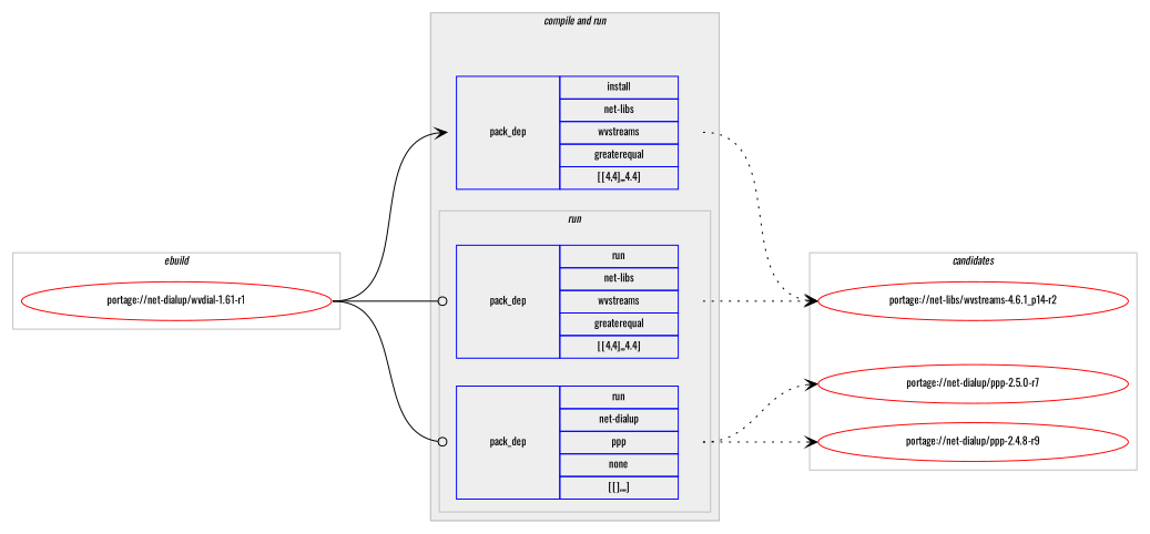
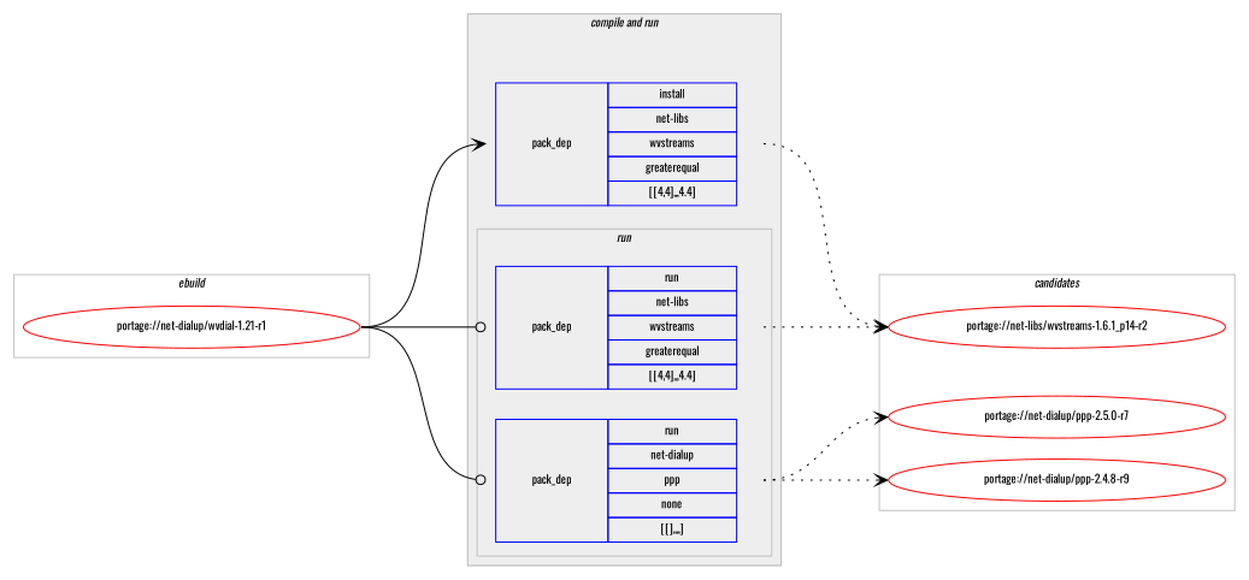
  digraph {
    compound=true
    concentrate=true
    fontname=Oswald
    fontsize=10
    newrank=true
    rankdir=LR
    ranksep=1.5
    node [color=red fontname=Oswald fontsize=10]
    edge [arrowhead=vee fontname=Oswald headport=w style=dotted tailport=e weight=100]
-   n1 [label="portage://net-dialup/wvdial-1.61-r1" width=4]
+   n1 [label="portage://net-dialup/wvdial-1.21-r1" width=4]
    n2 [color=blue label=<<TABLE BORDER="0" CELLBORDER="1" CELLSPACING="0" CELLPADDING="4" WIDTH="220"><TR><TD ROWSPAN="6" CELLPADDING="30">pack_dep</TD></TR><TR><TD WIDTH="110">install</TD></TR><TR><TD>net-libs</TD></TR><TR><TD>wvstreams</TD></TR><TR><TD>greaterequal</TD></TR><TR><TD>[[4,4],,,4.4]</TD></TR></TABLE>> shape=none]
    n3 [color=blue label=<<TABLE BORDER="0" CELLBORDER="1" CELLSPACING="0" CELLPADDING="4" WIDTH="220"><TR><TD ROWSPAN="6" CELLPADDING="30">pack_dep</TD></TR><TR><TD WIDTH="110">run</TD></TR><TR><TD>net-dialup</TD></TR><TR><TD>ppp</TD></TR><TR><TD>none</TD></TR><TR><TD>[[],,,,]</TD></TR></TABLE>> shape=none]
    n4 [color=blue label=<<TABLE BORDER="0" CELLBORDER="1" CELLSPACING="0" CELLPADDING="4" WIDTH="220"><TR><TD ROWSPAN="6" CELLPADDING="30">pack_dep</TD></TR><TR><TD WIDTH="110">run</TD></TR><TR><TD>net-libs</TD></TR><TR><TD>wvstreams</TD></TR><TR><TD>greaterequal</TD></TR><TR><TD>[[4,4],,,4.4]</TD></TR></TABLE>> shape=none]
-   n5 [label="portage://net-libs/wvstreams-4.6.1_p14-r2" width=4]
+   n5 [label="portage://net-libs/wvstreams-1.6.1_p14-r2" width=4]
    n6 [label="portage://net-dialup/ppp-2.5.0-r7" width=4]
    n7 [label="portage://net-dialup/ppp-2.4.8-r9" width=4]
    subgraph cluster_1 {
      color=gray
      label=<<i>ebuild</i>>
      n1
    }
    subgraph cluster_2 {
      color=gray
      label=<<i>dependencies</i>>
      subgraph cluster_3 {
        color=gray
        fillcolor="#eeeeee"
        label=<<i>compile</i>>
        style=filled
        subgraph sub_4 {
          color=gray
          fillcolor="#eeeeee"
          label=<<i>compile</i>>
          style=filled
          n2
        }
      }
      subgraph cluster_5 {
        color=gray
        fillcolor="#eeeeee"
        label=<<i>compile and run</i>>
        style=filled
      }
      subgraph cluster_6 {
        color=gray
        fillcolor="#eeeeee"
        label=<<i>run</i>>
        style=filled
        subgraph sub_7 {
          color=gray
          fillcolor="#eeeeee"
          label=<<i>run</i>>
          style=filled
          n3
        }
        subgraph sub_8 {
          color=gray
          fillcolor="#eeeeee"
          label=<<i>run</i>>
          style=filled
          n4
        }
      }
    }
    subgraph cluster_9 {
      color=gray
      label=<<i>candidates</i>>
      rank=same
      subgraph sub_10 {
        color=black
        label=<<i>candidates</i>>
        nodesep=1
        rank=same
        n5
      }
      subgraph sub_11 {
        color=black
        label=<<i>candidates</i>>
        nodesep=1
        rank=same
        n6
        n7
      }
      subgraph sub_12 {
        color=black
        label=<<i>candidates</i>>
        nodesep=1
        rank=same
        n5
      }
    }
    n1 -> n2 [style=solid weight=20]
    n1 -> n3 [arrowhead=odot style=solid weight=20]
    n1 -> n4 [arrowhead=odot style=solid weight=20]
    n2 -> n5
    n3 -> n6
    n3 -> n7
    n4 -> n5
  }
